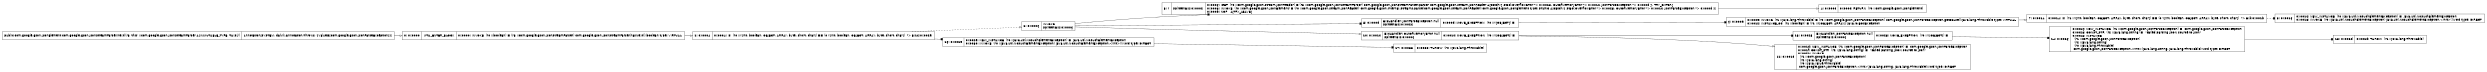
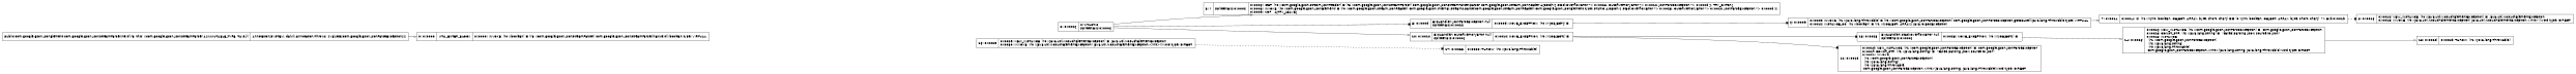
  digraph {
    fontname="DejaVu Sans"
    rankdir=LR
    node [fontname="DejaVu Sans" shape=record]
    edge [arrowhead=onormal fontname="DejaVu Sans"]
    n1 [label="{0\:\ 0x0000|MTH_ENTER_BLOCK\l|0x0000: INVOKE  (r0 I:boolean) = (r3 I:com.google.gson.JsonStreamParser) com.google.gson.JsonStreamParser.hasNext():boolean type: VIRTUAL \l}"]
-   n2 [label="{1\:\ 0x0004|0x0004: IF  (r0 I:?[int, boolean, OBJECT, ARRAY, byte, short, char]) == (0 ?[int, boolean, OBJECT, ARRAY, byte, short, char])  \-\> B:16:0x002e \l}"]
-   n3 [label="{2\:\ 0x0006|INVOKE\lSplitter:B:2:0x0006\l}"]
+   n3 [label="{2\:\ 0x0006|SYNTHETIC\lSplitter:B:2:0x0006\l}"]
    n4 [label="{16\:\ 0x002e|0x002e: NEW_INSTANCE  (r0 I:java.util.NoSuchElementException) =  java.util.NoSuchElementException \l0x0030: INVOKE  (r0 I:java.util.NoSuchElementException) java.util.NoSuchElementException.\<init\>():void type: DIRECT \l}"]
    n5 [label="{3\:\ ?|Splitter:B:2:0x0002\l|0x0006: IGET  (r0 I:com.google.gson.stream.JsonReader) = (r3 I:com.google.gson.JsonStreamParser) com.google.gson.JsonStreamParser.parser com.google.gson.stream.JsonReader A[Catch:\{ StackOverflowError \-\> 0x0025, OutOfMemoryError \-\> 0x001c, JsonParseException \-\> 0x000d \}, TRY_ENTER]\l0x0008: INVOKE  (r0 I:com.google.gson.JsonElement) = (r0 I:com.google.gson.stream.JsonReader) com.google.gson.internal.Streams.parse(com.google.gson.stream.JsonReader):com.google.gson.JsonElement type: STATIC A[Catch:\{ StackOverflowError \-\> 0x0025, OutOfMemoryError \-\> 0x001c, JsonParseException \-\> 0x000d \}]\l0x000b: NOP   A[TRY_LEAVE]\l}"]
    n6 [label="{5\:\ 0x000d|ExcHandler: JsonParseException null\lSplitter:B:2:0x0026\l|0x000d: MOVE_EXCEPTION  (r0 I:?[OBJECT]) =  \l}"]
    n7 [label="{10\:\ 0x001c|ExcHandler: OutOfMemoryError null\lSplitter:B:2:0x0006\l|0x001c: MOVE_EXCEPTION  (r0 I:?[OBJECT]) =  \l}"]
    n8 [label="{17\:\ 0x0033|0x0033: THROW  (r0 I:java.lang.Throwable) \l}"]
-   n9 [label="{4\:\ 0x000c|0x000c: RETURN  (r0 I:com.google.gson.JsonElement) \l}"]
    n10 [label="{6\:\ 0x000e|0x000e: INVOKE  (r1 I:java.lang.Throwable) = (r0 I:com.google.gson.JsonParseException) com.google.gson.JsonParseException.getCause():java.lang.Throwable type: VIRTUAL \l0x0012: INSTANCE_OF  (r1 I:boolean) = (r1 I:?[OBJECT, ARRAY]) java.io.EOFException \l}"]
-   n11 [label="{13\:\ 0x0025|ExcHandler: JsonParseException null\lSplitter:B:2:0x0006\l|0x0025: MOVE_EXCEPTION  (r0 I:?[OBJECT]) =  \l}"]
-   n12 [label="{11\:\ 0x001d|0x001d: NEW_INSTANCE  (r1 I:com.google.gson.JsonParseException) =  com.google.gson.JsonParseException \l0x001f: CONST_STR  (r2 I:java.lang.String) =  \"Failed parsing JSON source to Json\" \l0x0021: INVOKE  \l  (r1 I:com.google.gson.JsonParseException)\l  (r2 I:java.lang.String)\l  (r0 I:java.value.Throwable)\l com.google.gson.JsonParseException.\<init\>(java.lang.String, java.lang.Throwable):void type: DIRECT \l}"]
+   n11 [label="{13\:\ 0x0025|ExcHandler: StackOverflowError null\lSplitter:B:2:0x0006\l|0x0025: MOVE_EXCEPTION  (r0 I:?[OBJECT]) =  \l}"]
+   n12 [label="{11\:\ 0x001d|0x001d: NEW_INSTANCE  (r1 I:com.google.gson.JsonParseException) =  com.google.gson.JsonParseException \l0x001f: CONST_STR  (r2 I:java.lang.String) =  \"Failed parsing JSON source to Json\" \l0x0021: INVOKE  \l  (r1 I:com.google.gson.JsonParseException)\l  (r2 I:java.lang.String)\l  (r0 I:java.lang.Throwable)\l com.google.gson.JsonParseException.\<init\>(java.lang.String, java.lang.Throwable):void type: DIRECT \l}"]
    n13 [label="{14\:\ 0x0026|0x0026: NEW_INSTANCE  (r1 I:com.google.gson.JsonParseException) =  com.google.gson.JsonParseException \l0x0028: CONST_STR  (r2 I:java.lang.String) =  \"Failed parsing JSON source to Json\" \l0x002a: INSTANCE  \l  (r1 I:com.google.gson.JsonParseException)\l  (r2 I:java.lang.String)\l  (r0 I:java.lang.Throwable)\l com.google.gson.JsonParseException.\<init\>(java.lang.String, java.lang.Throwable):void type: DIRECT \l}"]
    n14 [label="{7\:\ 0x0014|0x0014: IF  (r1 I:?[int, boolean, OBJECT, ARRAY, byte, short, char]) == (0 ?[int, boolean, OBJECT, ARRAY, byte, short, char])  \-\> B:9:0x001b \l}"]
    n15 [label="{8\:\ 0x0016|0x0016: NEW_INSTANCE  (r0 I:java.util.NoSuchElementException) =  java.util.NoSuchElementException \l0x0018: INVOKE  (r0 I:java.util.NoSuchElementException) java.util.NoSuchElementException.\<init\>():void type: DIRECT \l}"]
    n16 [label="{15\:\ 0x002d|0x002d: THROW  (r1 I:java.lang.Throwable) \l}"]
    n17 [label="{public com.google.gson.JsonElement com.google.gson.JsonStreamParser.next((r3 'this' I:com.google.gson.JsonStreamParser A[IMMUTABLE_TYPE, THIS]))  | Annotation[SYSTEM, dalvik.annotation.Throws, \{value=[com.google.gson.JsonParseException]\}]\l}"]
-   n1 -> n2
-   n2 -> n3 [style=dashed]
-   n2 -> n4 [arrowhead=box]
-   n3 -> n5 [arrowhead=box]
+   n3 -> n5
    n3 -> n6 [arrowhead=box]
    n3 -> n7
-   n4 -> n8 [arrowhead=box]
-   n5 -> n9
+   n4 -> n8 [arrowhead=box style=dashed]
    n6 -> n10 [arrowhead=box]
    n7 -> n11 [arrowhead=box]
-   n7 -> n12
+   n7 -> n12 [arrowhead=box]
    n10 -> n14
-   n11 -> n13 [arrowhead=box]
-   n13 -> n16 [arrowhead=box]
+   n11 -> n13
+   n13 -> n16
    n14 -> n15 [arrowhead=box style=dashed]
    n17 -> n1
  }
